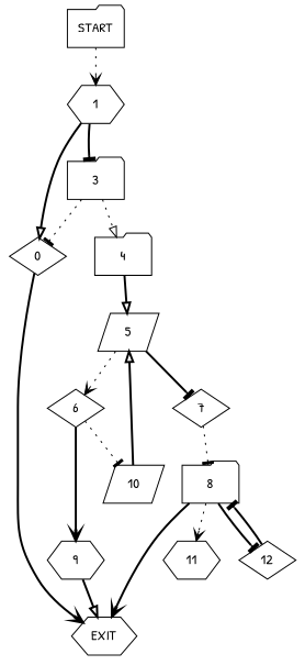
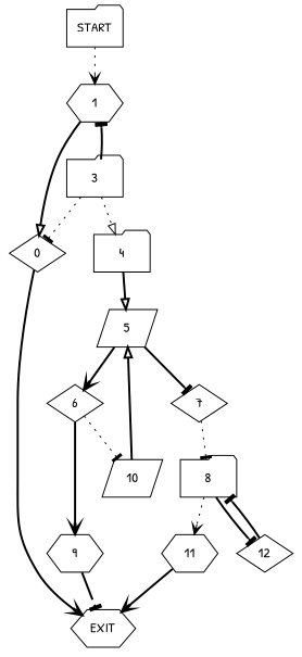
  digraph {
    fontname="Patrick Hand"
    node [fontname="Patrick Hand" shape=folder]
    edge [arrowhead=tee fontname="Patrick Hand" style=bold]
    n1 [label=START]
    1 [shape=hexagon]
    n3 [label=0 shape=diamond]
    3
    n5 [label=EXIT shape=hexagon]
    4
    5 [shape=parallelogram]
    6 [shape=diamond]
    7 [shape=diamond]
    9 [shape=hexagon]
    10 [shape=parallelogram]
    8
    11 [shape=hexagon]
    12 [shape=diamond]
    n1 -> 1 [arrowhead=vee style=dotted]
    1 -> n3 [arrowhead=onormal]
-   1 -> 3
+   3 -> 1
    n3 -> n5 [arrowhead=vee]
    3 -> n3 [style=dotted]
    3 -> 4 [arrowhead=onormal style=dotted]
    4 -> 5 [arrowhead=onormal]
-   5 -> 6 [arrowhead=vee style=dotted]
+   5 -> 6 [arrowhead=vee]
    5 -> 7
    6 -> 9 [arrowhead=vee]
    6 -> 10 [style=dotted]
    7 -> 8 [style=dotted]
-   9 -> n5 [arrowhead=onormal]
+   9 -> n5
    10 -> 5 [arrowhead=onormal]
    8 -> 11 [arrowhead=vee style=dotted]
    8 -> 12
-   8 -> n5 [arrowhead=vee]
+   11 -> n5 [arrowhead=vee]
    12 -> 8
  }
